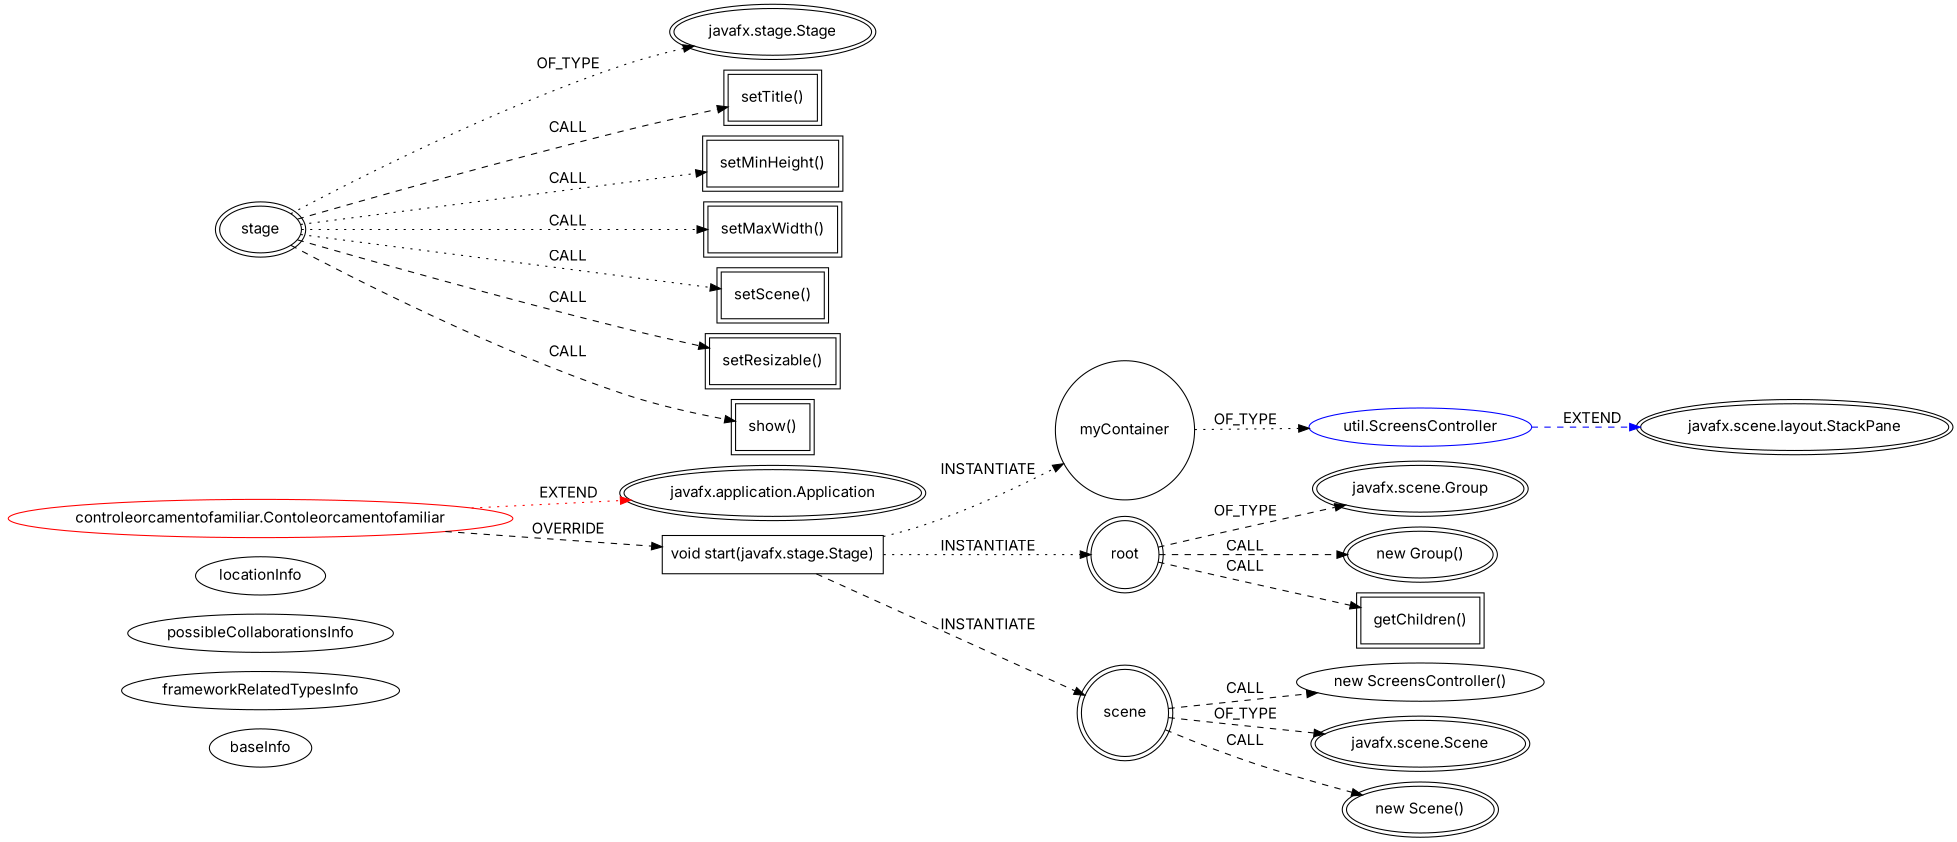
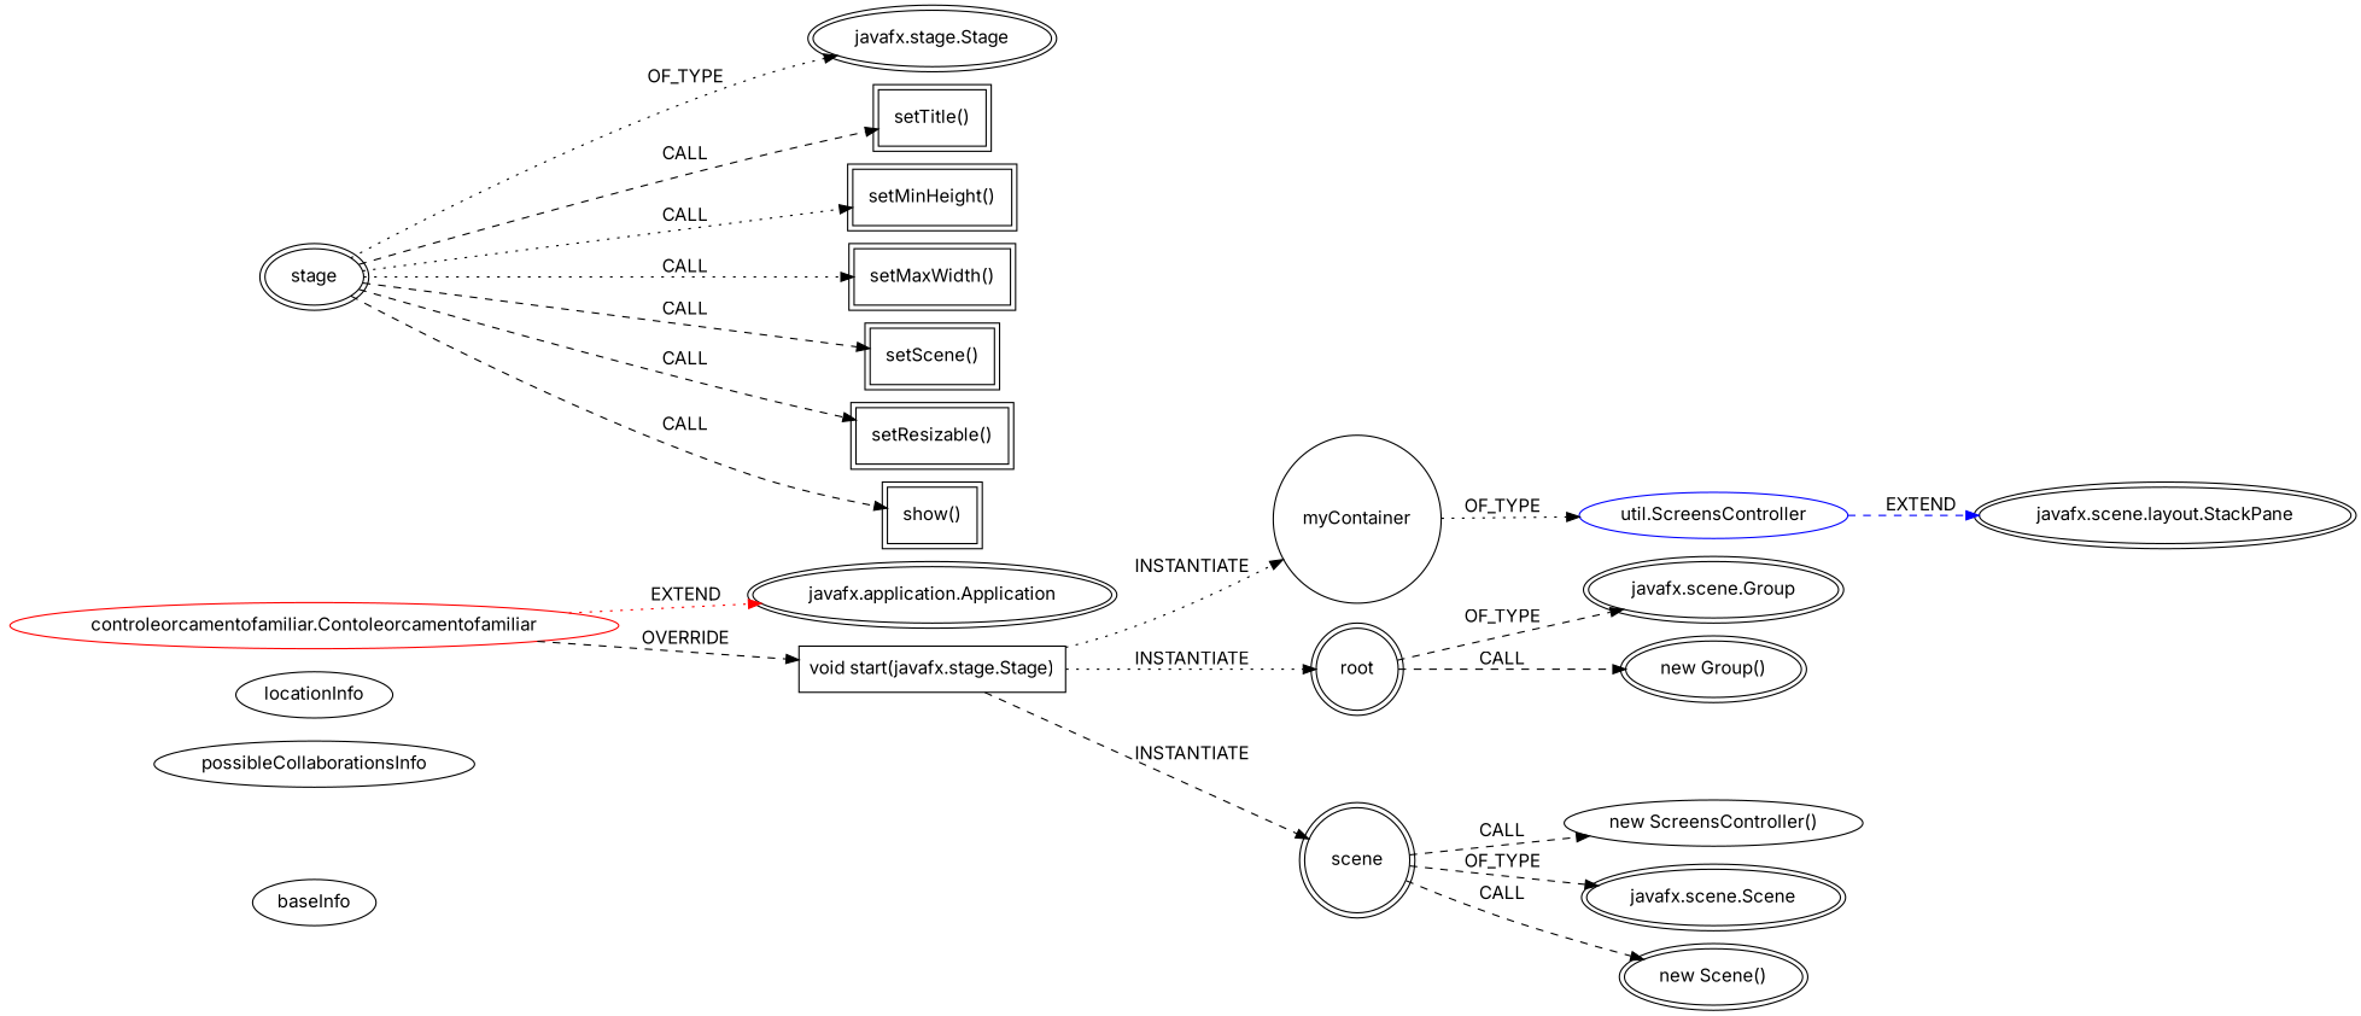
  digraph {
    fontname=Inter
    rankdir=LR
    node [fontname=Inter isFrameworkType=true vertexType=INSIDE_CALL peripheries=2]
    edge [fontname=Inter style=dashed]
    baseInfo [category=extension_graph graphId=877 isAnonymous=false possibleRelation=true isFrameworkType="" vertexType="" peripheries=""]
-   frameworkRelatedTypesInfo [0="javafx.application.Application" isFrameworkType="" vertexType="" peripheries=""]
    possibleCollaborationsInfo [0="877~OVERRIDING_METHOD_DECLARATION-INSTANTIATION-~javafx.application.Application ~javafx.scene.layout.StackPane ~false~false" isFrameworkType="" vertexType="" peripheries=""]
    locationInfo [contextSignature=Contoleorcamentofamiliar filePath="/Marcio-Sistemas-MC-repositorio/repositorio-master/controleorcamentofamiliar/src/controleorcamentofamiliar/Contoleorcamentofamiliar.java" graphId=877 projectName="Marcio-Sistemas-MC-repositorio" isFrameworkType="" vertexType="" peripheries=""]
    n5 [color=red isFrameworkType=false label="controleorcamentofamiliar.Contoleorcamentofamiliar" vertexType=ROOT_CLIENT_CLASS_DECLARATION peripheries=""]
    n6 [label="javafx.application.Application" vertexType=FRAMEWORK_CLASS_TYPE]
    n7 [isFrameworkType=false label="void start(javafx.stage.Stage)" shape=box vertexType=OVERRIDING_METHOD_DECLARATION peripheries=""]
    n8 [isFrameworkType=false label=myContainer shape=circle vertexType=VARIABLE_EXPRESION peripheries=""]
    n9 [label=root shape=circle vertexType=VARIABLE_EXPRESION]
    n10 [label=scene shape=circle vertexType=VARIABLE_EXPRESION]
    n11 [label=stage vertexType=PARAMETER_DECLARATION]
    n12 [label="javafx.stage.Stage" vertexType=FRAMEWORK_CLASS_TYPE]
    n13 [label="setTitle()" shape=box]
    n14 [label="setMinHeight()" shape=box]
    n15 [label="setMaxWidth()" shape=box]
    n16 [label="setScene()" shape=box]
    n17 [label="setResizable()" shape=box]
    n18 [label="show()" shape=box]
    n19 [color=blue isFrameworkType=false label="util.ScreensController" vertexType=REFERENCE_CLIENT_CLASS_DECLARATION peripheries=""]
    n20 [label="javafx.scene.Group" vertexType=FRAMEWORK_CLASS_TYPE]
    n21 [label="new Group()" vertexType=CONSTRUCTOR_CALL]
-   n22 [label="getChildren()" shape=box]
    n23 [isFrameworkType=false label="new ScreensController()" vertexType=CONSTRUCTOR_CALL peripheries=""]
    n24 [label="javafx.scene.Scene" vertexType=FRAMEWORK_CLASS_TYPE]
    n25 [label="new Scene()" vertexType=CONSTRUCTOR_CALL]
    n26 [label="javafx.scene.layout.StackPane" vertexType=FRAMEWORK_CLASS_TYPE]
    n5 -> n6 [color=red label=EXTEND style=dotted]
    n5 -> n7 [label=OVERRIDE]
    n7 -> n8 [label=INSTANTIATE style=dotted]
    n7 -> n9 [label=INSTANTIATE style=dotted]
    n7 -> n10 [label=INSTANTIATE]
    n8 -> n19 [label=OF_TYPE style=dotted]
    n9 -> n20 [label=OF_TYPE]
    n9 -> n21 [label=CALL]
-   n9 -> n22 [label=CALL]
    n10 -> n23 [label=CALL]
    n10 -> n24 [label=OF_TYPE]
    n10 -> n25 [label=CALL]
    n11 -> n12 [label=OF_TYPE style=dotted]
    n11 -> n13 [label=CALL]
    n11 -> n14 [label=CALL style=dotted]
    n11 -> n15 [label=CALL style=dotted]
-   n11 -> n16 [label=CALL style=dotted]
+   n11 -> n16 [label=CALL]
    n11 -> n17 [label=CALL]
    n11 -> n18 [label=CALL]
    n19 -> n26 [color=blue label=EXTEND]
  }
